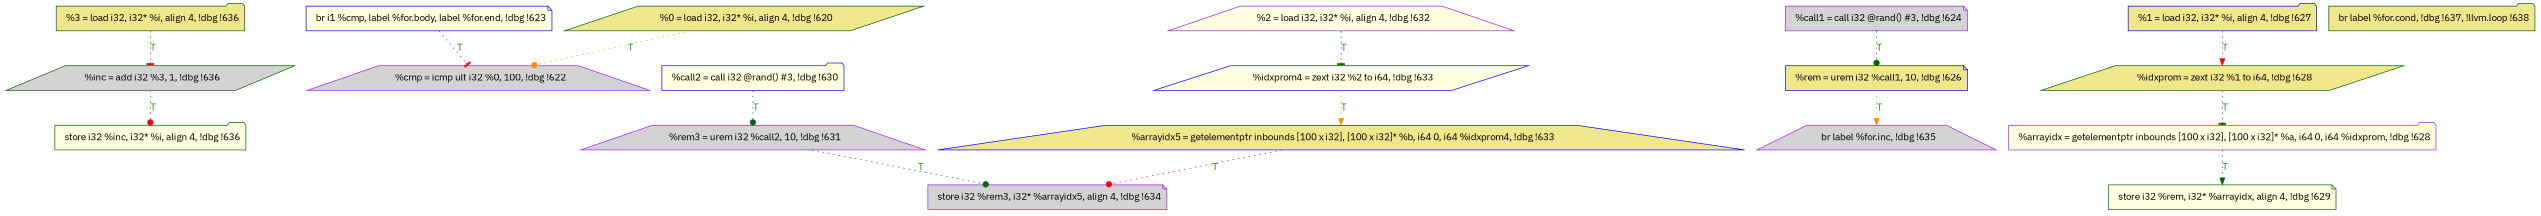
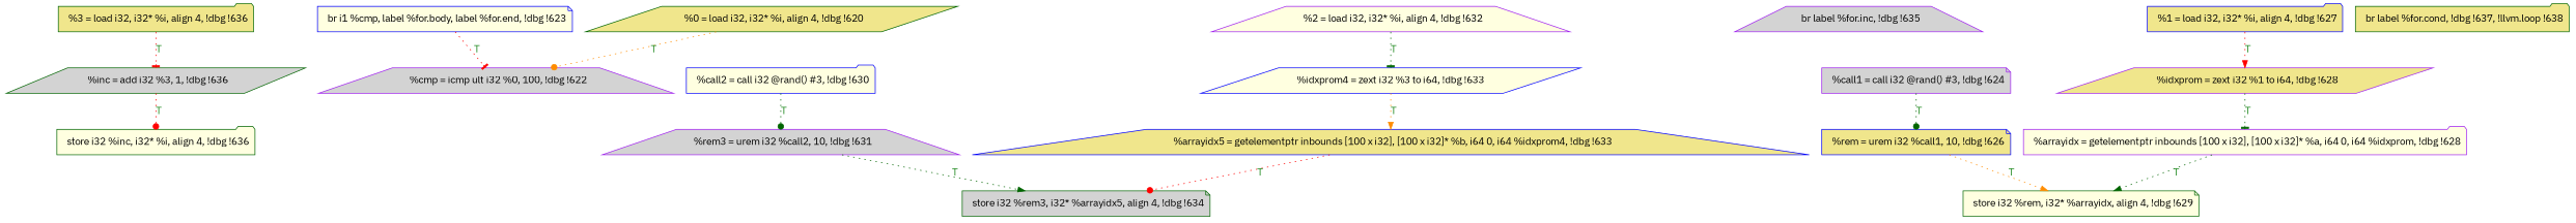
  digraph {
    fontname="IBM Plex Sans"
    node [color=purple fillcolor=khaki fontname="IBM Plex Sans" shape=folder style=filled]
    edge [arrowhead=dot color=darkgreen fontcolor=forestgreen fontname="IBM Plex Sans" style=dotted]
    n1 [color=darkgreen label="  %3 = load i32, i32* %i, align 4, !dbg !636"]
    n2 [color=darkgreen fillcolor=lightgrey label="  %inc = add i32 %3, 1, !dbg !636" shape=parallelogram]
    n3 [color=darkgreen fillcolor=lightyellow label="  store i32 %inc, i32* %i, align 4, !dbg !636"]
    n4 [fillcolor=lightgrey label="  %cmp = icmp ult i32 %0, 100, !dbg !622" shape=trapezium]
    n5 [color=blue fillcolor=lightyellow label="  br i1 %cmp, label %for.body, label %for.end, !dbg !623" shape=note]
-   n6 [color=blue fillcolor=lightyellow label="  %idxprom4 = zext i32 %2 to i64, !dbg !633" shape=parallelogram]
+   n6 [color=blue fillcolor=lightyellow label="%idxprom4 = zext i32 %3 to i64, !dbg !633" shape=parallelogram]
    n7 [color=blue label="  %arrayidx5 = getelementptr inbounds [100 x i32], [100 x i32]* %b, i64 0, i64 %idxprom4, !dbg !633" shape=trapezium]
-   n8 [fillcolor=lightgrey label="  store i32 %rem3, i32* %arrayidx5, align 4, !dbg !634" shape=note]
+   n8 [color=darkgreen fillcolor=lightgrey label="  store i32 %rem3, i32* %arrayidx5, align 4, !dbg !634" shape=note]
    n9 [fillcolor=lightgrey label="  br label %for.inc, !dbg !635" shape=trapezium]
    n10 [color=blue fillcolor=lightyellow label="  %call2 = call i32 @rand() #3, !dbg !630"]
    n11 [fillcolor=lightgrey label="  %rem3 = urem i32 %call2, 10, !dbg !631" shape=trapezium]
    n12 [fillcolor=lightgrey label="  %call1 = call i32 @rand() #3, !dbg !624" shape=note]
    n13 [color=blue label="  %rem = urem i32 %call1, 10, !dbg !626" shape=note]
    n14 [color=darkgreen fillcolor=lightyellow label="  store i32 %rem, i32* %arrayidx, align 4, !dbg !629" shape=note]
    n15 [color=darkgreen label="  %0 = load i32, i32* %i, align 4, !dbg !620" shape=parallelogram]
    n16 [color=blue label="  %1 = load i32, i32* %i, align 4, !dbg !627"]
-   n17 [color=darkgreen label="  %idxprom = zext i32 %1 to i64, !dbg !628" shape=parallelogram]
+   n17 [label="  %idxprom = zext i32 %1 to i64, !dbg !628" shape=parallelogram]
    n18 [fillcolor=lightyellow label="  %arrayidx = getelementptr inbounds [100 x i32], [100 x i32]* %a, i64 0, i64 %idxprom, !dbg !628"]
    n19 [color=darkgreen label="  br label %for.cond, !dbg !637, !llvm.loop !638"]
    n20 [fillcolor=lightyellow label="  %2 = load i32, i32* %i, align 4, !dbg !632" shape=trapezium]
    n1 -> n2 [arrowhead=tee color=red label=T]
    n2 -> n3 [color=red label=T]
    n5 -> n4 [arrowhead=tee color=red label=T]
    n6 -> n7 [arrowhead=normal color=darkorange label=T]
    n7 -> n8 [color=red label=T]
    n10 -> n11 [label=T]
-   n11 -> n8 [label=T]
+   n11 -> n8 [arrowhead=normal label=T]
    n12 -> n13 [label=T]
-   n13 -> n9 [arrowhead=normal color=darkorange label=T]
+   n13 -> n14 [arrowhead=normal color=darkorange label=T]
    n15 -> n4 [color=darkorange label=T]
    n16 -> n17 [arrowhead=normal color=red label=T]
    n17 -> n18 [arrowhead=tee label=T]
    n18 -> n14 [arrowhead=normal label=T]
    n20 -> n6 [arrowhead=tee label=T]
  }
